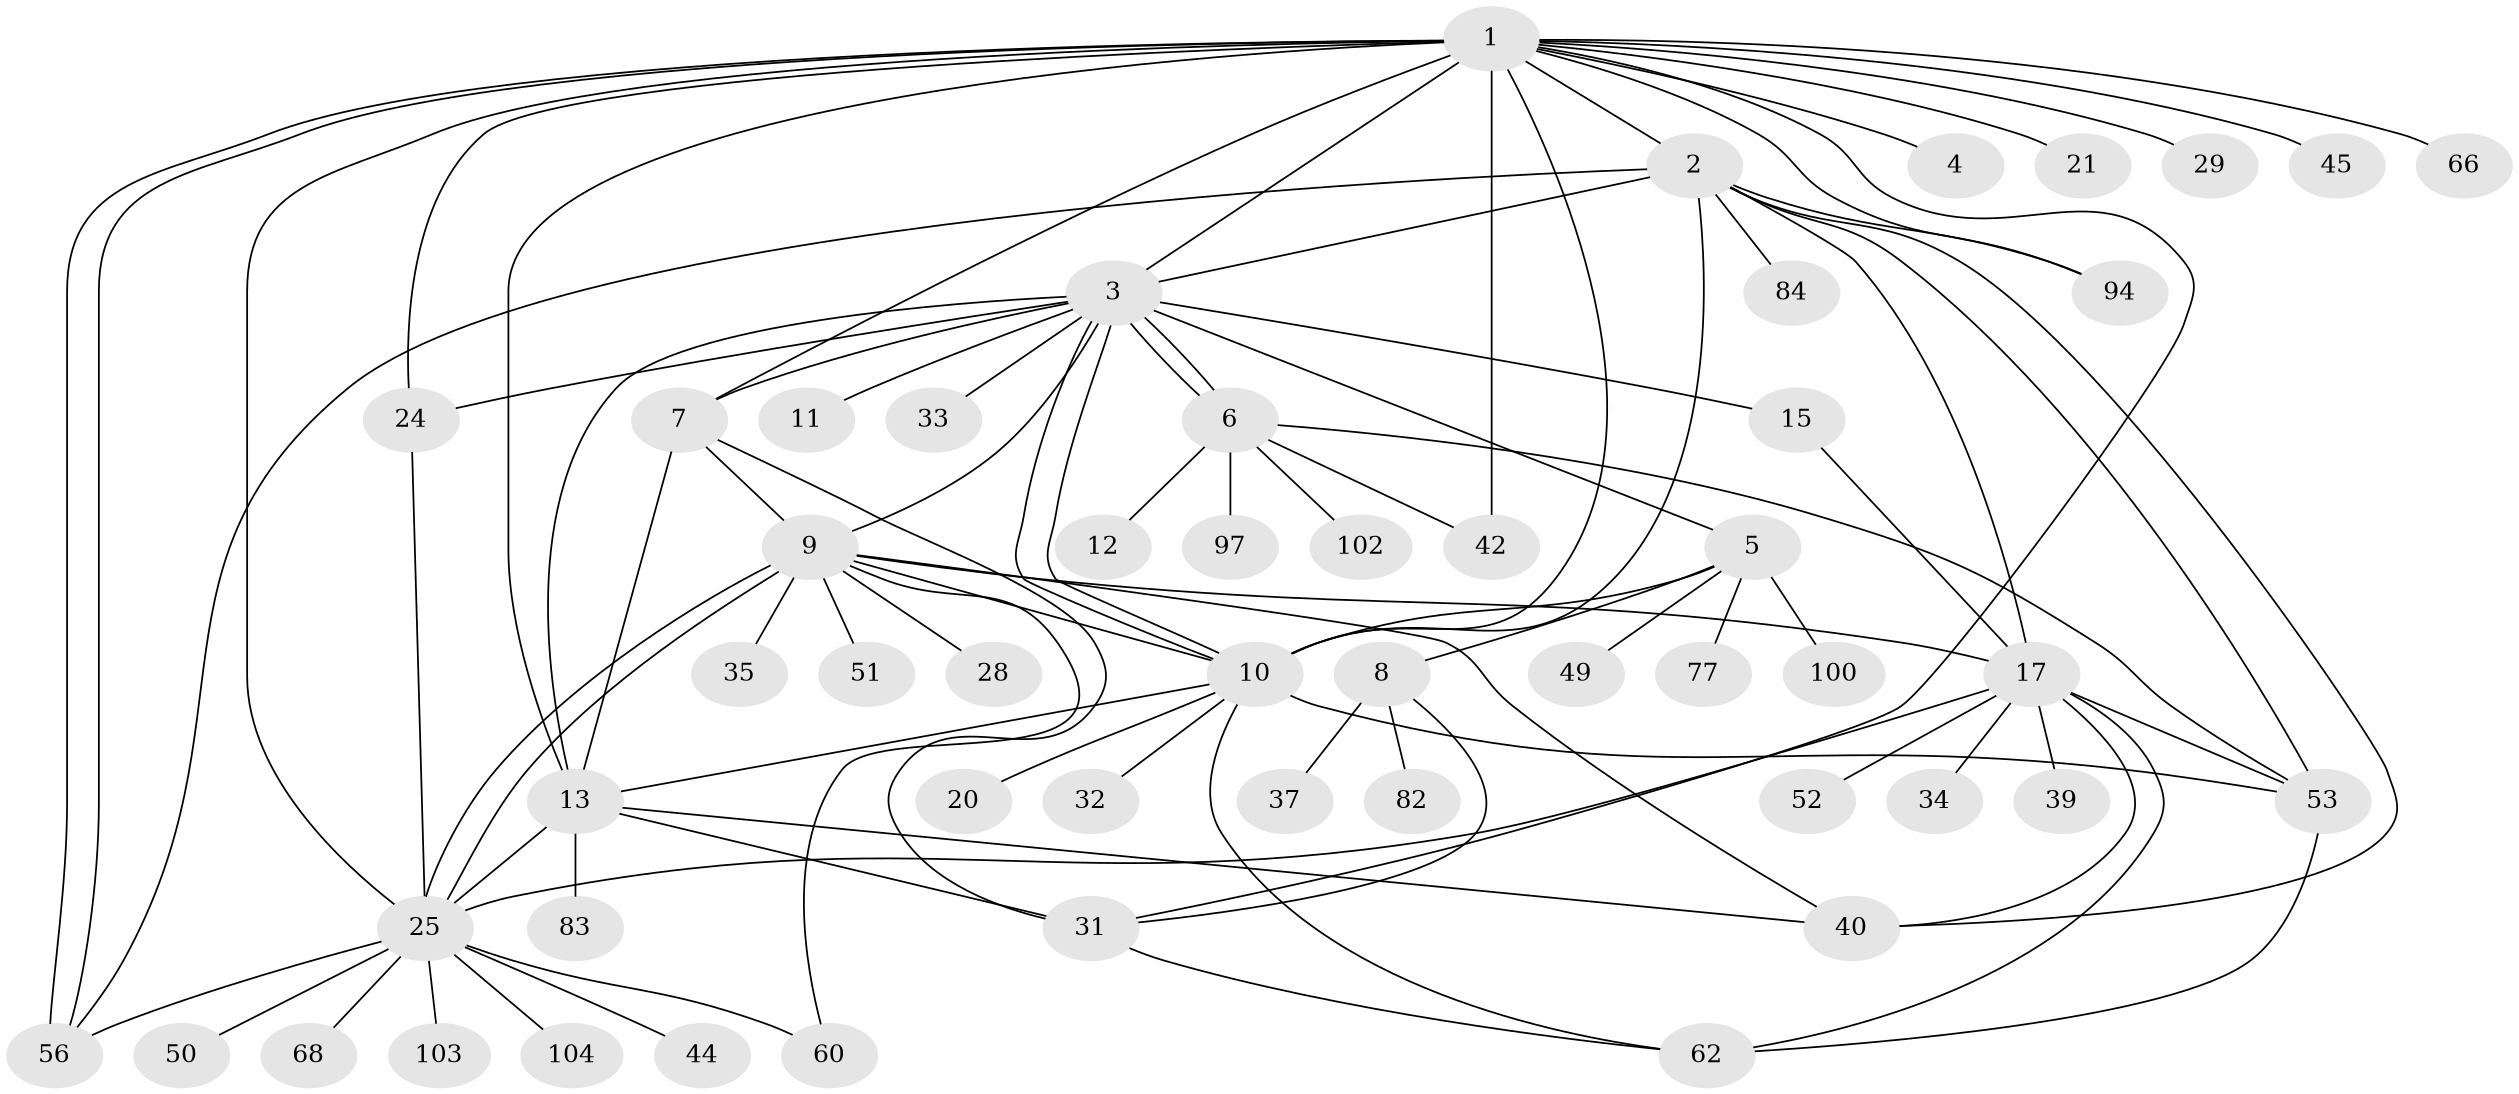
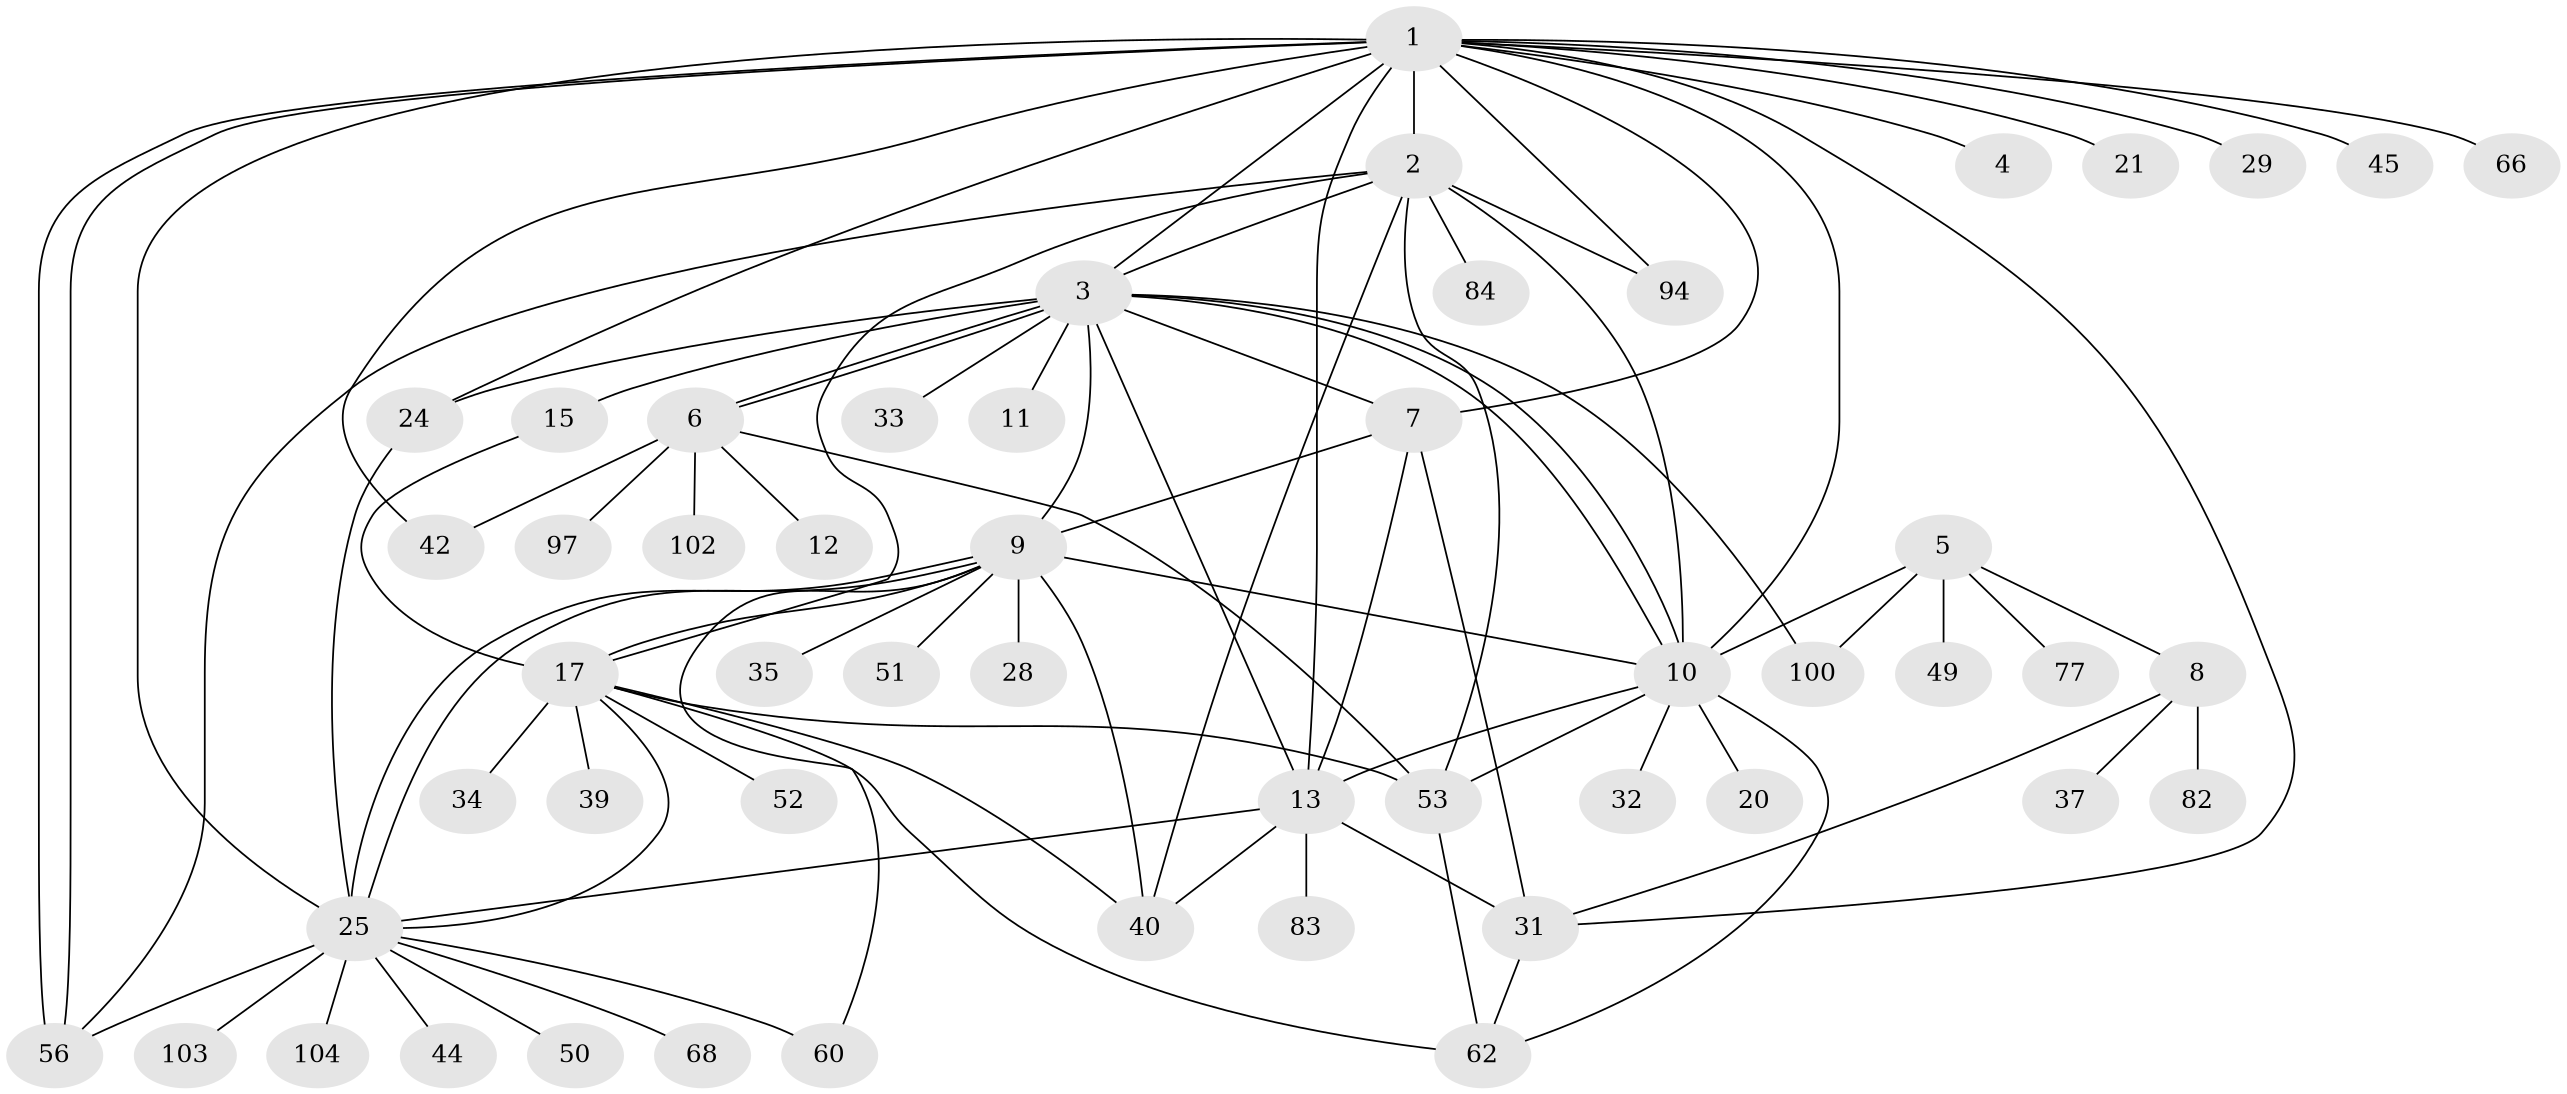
  graph {
    node [color=gray90 style=filled]
    1
    2
    3
    4
    7 [super="+27+18+64+30"]
    10 [super="+47+87+88+85+90+19"]
    13 [super="+58+16"]
    21
    24 [super="+67+91"]
    25 [super="+43+98+48"]
    29
    31 [super="+59+36"]
    42 [super="+71"]
    45
    56
    66
    94 [super="+101+95"]
    17 [super="+26+92+86+70+22"]
    n19 [label=53 super="+76+73+38"]
    40
    n21 [label=84]
    5
    6
    9 [super="+14"]
    11
    15
    33
    20
    32
    62
    83
    60 [super="+78"]
    44 [super="+93"]
    50
    68
    103
    104
    34 [super="+80+75"]
    39
    52
    8
    49
    77
    100
    12
    97
    102
    28
    35 [super="+79+46"]
    51
    37
    82
    1 -- 2
    1 -- 3
    1 -- 4
    1 -- 7
    1 -- 10 [weight=2]
    1 -- 13 [weight=3]
    1 -- 21
    1 -- 24
    1 -- 25 [weight=2]
    1 -- 29
    1 -- 31
    1 -- 42
    1 -- 45
    1 -- 56
    1 -- 56
    1 -- 66
    1 -- 94
    2 -- 3
    2 -- 10
    2 -- 56
    2 -- 94
    2 -- 17
    2 -- n19
    2 -- 40
    2 -- n21
    3 -- 7
    3 -- 10
    3 -- 10
    3 -- 13
    3 -- 24
-   3 -- 5
+   3 -- 100
    3 -- 6
    3 -- 6
    3 -- 9
    3 -- 11
    3 -- 15
    3 -- 33
    7 -- 13
    7 -- 31
    7 -- 9
    10 -- 13
    10 -- n19
    10 -- 20
    10 -- 32
    10 -- 62
    13 -- 25
    13 -- 31
    13 -- 40
    13 -- 83
    24 -- 25
    25 -- 56
    25 -- 60 [weight=2]
    25 -- 44
    25 -- 50
    25 -- 68
    25 -- 103
    25 -- 104
    31 -- 62
    17 -- 25
    17 -- n19
    17 -- 40
    17 -- 62
    17 -- 34
    17 -- 39
    17 -- 52
    n19 -- 62
    5 -- 10
    5 -- 8
    5 -- 49
    5 -- 77
    5 -- 100
    6 -- 42
    6 -- n19
    6 -- 12
    6 -- 97
    6 -- 102
    9 -- 10
    9 -- 25
    9 -- 25
    9 -- 17
    9 -- 40
    9 -- 60
    9 -- 28
    9 -- 35 [weight=2]
    9 -- 51
    15 -- 17
    8 -- 31
    8 -- 37
    8 -- 82
  }
